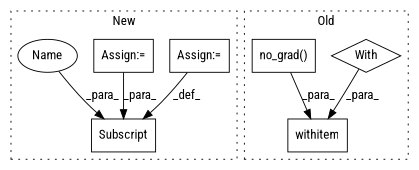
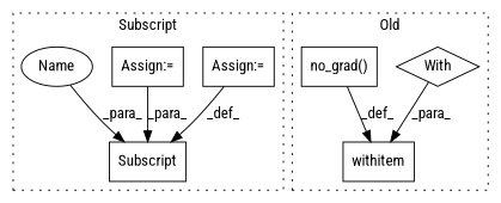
  digraph {
    fontname="Roboto Condensed"
    node [a=68 fontname="Roboto Condensed" l=3 s=2785 shape=box]
    edge [fontname="Roboto Condensed"]
    n1 [a=63 l="13,0" label=Subscript s="2806,0"]
    n2 [label="Assign:=" s=2819]
    n3 [label="Assign:=" s=2645]
    n4 [a=87 l=6 label=Name s=2806 shape=ellipse]
    n5 [a=39 l="5,24" label=With s="2780,2790" shape=diamond]
    n6 [a=49 l=5 label=withitem]
    n7 [a=75 l=15 label="no_grad()"]
    subgraph cluster_1 {
-     label=New
+     label=Subscript
      style=dotted
      n1
      n2
      n3
      n4
    }
    subgraph cluster_2 {
      label=Old
      style=dotted
      n5
      n6
      n7
    }
    n2 -> n1 [label=_def_]
    n3 -> n1 [label=_para_]
    n4 -> n1 [label=_para_]
    n5 -> n6 [label=_para_]
-   n7 -> n6 [label=_para_]
+   n7 -> n6 [label=_def_]
  }
